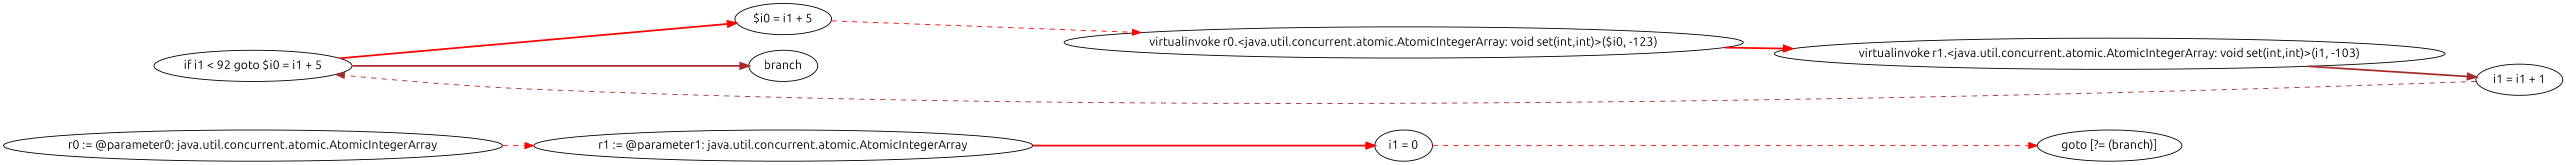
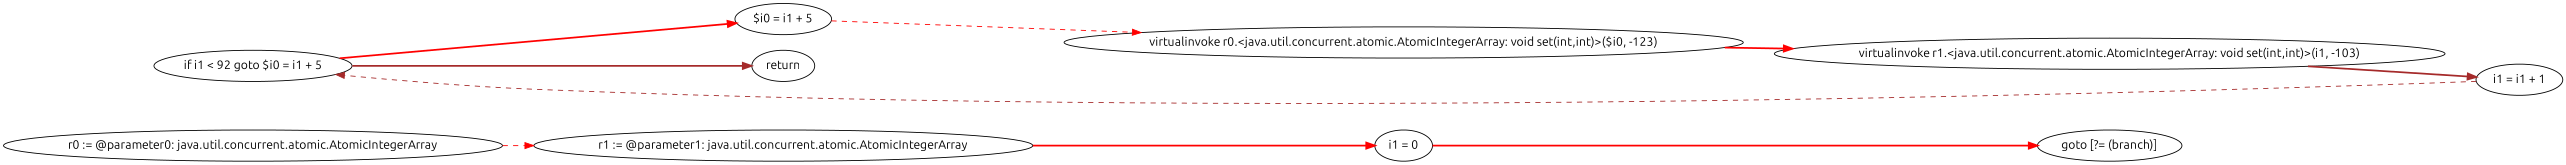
  digraph {
    fontname=Ubuntu
    rankdir=LR
    node [fontname=Ubuntu]
    edge [color=red fontname=Ubuntu style=bold]
    "r0 := @parameter0: java.util.concurrent.atomic.AtomicIntegerArray"
    "r1 := @parameter1: java.util.concurrent.atomic.AtomicIntegerArray"
    "i1 = 0"
    "goto [?= (branch)]"
    "if i1 < 92 goto $i0 = i1 + 5"
    "$i0 = i1 + 5"
-   return [label=branch]
+   return
    "virtualinvoke r0.<java.util.concurrent.atomic.AtomicIntegerArray: void set(int,int)>($i0, -123)"
    "virtualinvoke r1.<java.util.concurrent.atomic.AtomicIntegerArray: void set(int,int)>(i1, -103)"
    "i1 = i1 + 1"
    "r0 := @parameter0: java.util.concurrent.atomic.AtomicIntegerArray" -> "r1 := @parameter1: java.util.concurrent.atomic.AtomicIntegerArray" [style=dashed]
    "r1 := @parameter1: java.util.concurrent.atomic.AtomicIntegerArray" -> "i1 = 0"
-   "i1 = 0" -> "goto [?= (branch)]" [style=dashed]
+   "i1 = 0" -> "goto [?= (branch)]"
    "if i1 < 92 goto $i0 = i1 + 5" -> "$i0 = i1 + 5"
    "if i1 < 92 goto $i0 = i1 + 5" -> return [color=brown]
    "$i0 = i1 + 5" -> "virtualinvoke r0.<java.util.concurrent.atomic.AtomicIntegerArray: void set(int,int)>($i0, -123)" [style=dashed]
    "virtualinvoke r0.<java.util.concurrent.atomic.AtomicIntegerArray: void set(int,int)>($i0, -123)" -> "virtualinvoke r1.<java.util.concurrent.atomic.AtomicIntegerArray: void set(int,int)>(i1, -103)"
    "virtualinvoke r1.<java.util.concurrent.atomic.AtomicIntegerArray: void set(int,int)>(i1, -103)" -> "i1 = i1 + 1" [color=brown]
    "i1 = i1 + 1" -> "if i1 < 92 goto $i0 = i1 + 5" [color=brown style=dashed]
  }
